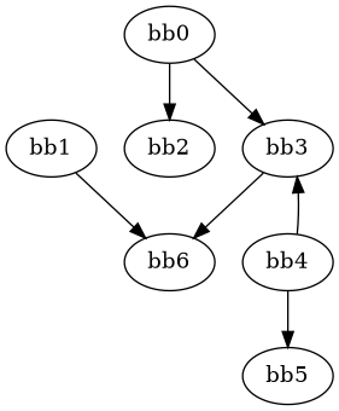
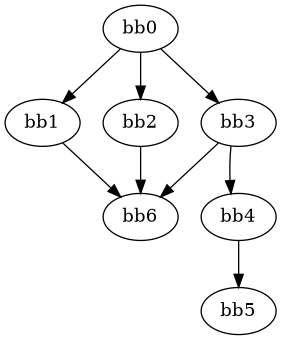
  digraph {
    n1 [label="bb0\l"]
    n2 [label="bb1\l"]
    n3 [label="bb2\l"]
    n4 [label="bb3\l"]
    n5 [label="bb6\l"]
    n6 [label="bb5\l"]
    n7 [label="bb4\l"]
+   n1 -> n2
    n1 -> n3
    n1 -> n4
    n2 -> n5
+   n3 -> n5
    n4 -> n5
-   n7 -> n4
+   n4 -> n7
    n7 -> n6
  }
